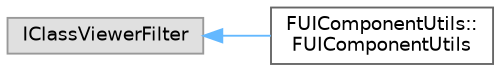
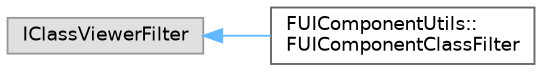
  digraph {
    rankdir=LR
    node [fontname=Helvetica fontsize=10 shape=box style=filled]
    n1 [color=grey60 fillcolor="#E0E0E0" height=0.2 label=IClassViewerFilter width=0.4]
-   n2 [color=grey40 fillcolor=white height=0.2 label="FUIComponentUtils::\lFUIComponentUtils" width=0.4]
+   n2 [color=grey40 fillcolor=white height=0.2 label="FUIComponentUtils::\lFUIComponentClassFilter" width=0.4]
    n1 -> n2 [color=steelblue1 dir=back fontname=Helvetica fontsize=10 labelfontname=Helvetica labelfontsize=10 style=solid]
  }
